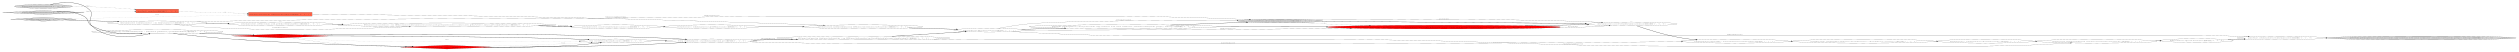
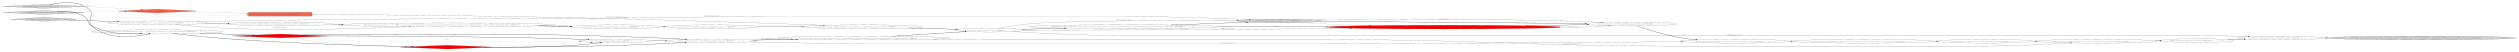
  digraph {
    fontname="IBM Plex Mono"
    rankdir=LR
    node [fillcolor=white fontname="IBM Plex Mono" shape=ellipse style=filled]
    edge [fontname="IBM Plex Mono" style=bold]
    n1 [fillcolor=tomato label="DBMSConnectionProperties dbmsConnectionProperties@@@2@@@['0', '0', '1']" shape=box]
    n2 [label="dbmsSynchronizer.openSharedDatabase(new DBMSConnection(dbmsConnectionProperties))@@@8@@@['0', '0', '1']"]
    n3 [label="dbmsSynchronizer.registerListener(this)@@@9@@@['1', '1', '1']"]
    n4 [fillcolor=red label="!sharedDatabaseIDOptional.isPresent()@@@4@@@['1', '0', '0']" shape=diamond]
    n5 [label="throw new NotASharedDatabaseException()@@@5@@@['1', '1', '0']"]
    n6 [fillcolor=red label="sharedDatabaseIDOptional.isEmpty()@@@4@@@['0', '1', '0']" shape=diamond]
    n7 [label="String sharedDatabaseID = sharedDatabaseIDOptional.get()@@@7@@@['1', '1', '0']"]
    n8 [label="bibDatabaseContext.getDatabase().setSharedDatabaseID(sharedDatabaseID)@@@13@@@['1', '1', '0']"]
    n9 [label="DBMSConnectionProperties dbmsConnectionProperties = new DBMSConnectionProperties(new SharedDatabasePreferences(sharedDatabaseID))@@@8@@@['1', '1', '0']"]
    n10 [label="dbmsSynchronizer = bibDatabaseContext.getDBMSSynchronizer()@@@7@@@['0', '0', '1']"]
-   n11 [fillcolor=tomato label="ParserResult parserResult@@@2@@@['1', '1', '0']" shape=box]
+   n11 [fillcolor=tomato label="ParserResult parserResult@@@2@@@['1', '1', '0']" shape=diamond]
    n12 [fillcolor=lightgray label="return jabRefFrame.addTab(bibDatabaseContext,true)@@@11@@@['1', '0', '1']"]
    n13 [fillcolor=red label="DBMSSynchronizer synchronizer = new DBMSSynchronizer(bibDatabaseContext,Globals.prefs.getKeywordDelimiter(),Globals.prefs.getGlobalBibtexKeyPattern(),Globals.getFileUpdateMonitor())@@@11@@@['0', '1', '0']"]
    n14 [label="bibDatabaseContext.convertToSharedDatabase(synchronizer)@@@12@@@['1', '1', '0']"]
    n15 [label="Optional<String> sharedDatabaseIDOptional = parserResult.getDatabase().getSharedDatabaseID()@@@3@@@['1', '1', '0']"]
    n16 [fillcolor=lightgray label="jabRefFrame.getDialogService().notify(Localization.lang(\"Connection to %0 server established.\",dbmsConnectionProperties.getType().toString()))@@@19@@@['1', '1', '0']"]
    n17 [label="bibDatabaseContext.setDatabasePath(parserResult.getDatabaseContext().getDatabasePath().orElse(null))@@@14@@@['1', '1', '0']"]
    n18 [label="dbmsSynchronizer = bibDatabaseContext.getDBMSSynchronizer()@@@15@@@['1', '1', '0']"]
    n19 [label="parserResult.setDatabaseContext(bibDatabaseContext)@@@18@@@['1', '1', '0']"]
    n20 [label="jabRefFrame.getDialogService().notify(Localization.lang(\"Connection to %0 server established.\",dbmsConnectionProperties.getType().toString()))@@@10@@@['1', '1', '1']"]
    n21 [label="dbmsSynchronizer.openSharedDatabase(new DBMSConnection(dbmsConnectionProperties))@@@16@@@['1', '1', '0']"]
    n22 [label="dbmsSynchronizer.registerListener(this)@@@17@@@['1', '1', '0']"]
    n23 [label="bibDatabaseContext.setMode(Globals.prefs.getDefaultBibDatabaseMode())@@@4@@@['0', '0', '1']"]
    n24 [label="DBMSSynchronizer synchronizer = new DBMSSynchronizer(bibDatabaseContext,Globals.prefs.getKeywordDelimiter(),Globals.prefs.getKeyPattern(),Globals.getFileUpdateMonitor())@@@5@@@['0', '0', '1']"]
    n25 [label="bibDatabaseContext.convertToSharedDatabase(synchronizer)@@@6@@@['0', '0', '1']"]
    n26 [fillcolor=lightgray label="openNewSharedDatabaseTab['0', '0', '1']" shape=diamond]
    n27 [label="BibDatabaseContext bibDatabaseContext = new BibDatabaseContext()@@@3@@@['0', '0', '1']"]
-   n28 [fillcolor=lightgray label="openSharedDatabaseFromParserResult['1', '0', '0']"]
+   n28 [fillcolor=lightgray label="openSharedDatabaseFromParserResult['1', '0', '0']" shape=diamond]
    n29 [fillcolor=lightgray label="openSharedDatabaseFromParserResult['0', '1', '0']" shape=diamond]
    n1 -> n2 [label=dbmsConnectionProperties style=solid]
    n2 -> n3
    n3 -> n12 [label=bibDatabaseContext style=solid]
    n3 -> n13 [label=bibDatabaseContext style=solid]
    n3 -> n19 [label=bibDatabaseContext style=solid]
    n3 -> n20
    n4 -> n5
    n4 -> n5 [label=true style=dotted]
    n4 -> n6 [label=0 style=dashed]
    n4 -> n7
    n5 -> n7
    n6 -> n5
    n6 -> n5 [label=true style=dotted]
    n6 -> n7
    n7 -> n8 [label=sharedDatabaseID style=solid]
    n7 -> n9
    n7 -> n9 [label=sharedDatabaseID style=solid]
    n8 -> n17
    n9 -> n3
    n9 -> n21 [label=dbmsConnectionProperties style=solid]
    n10 -> n2
    n11 -> n1 [label=0 style=dashed]
    n12 -> n13 [label=0 style=dashed]
    n12 -> n14
    n12 -> n14 [label=synchronizer style=solid]
    n13 -> n14
    n13 -> n14 [label=synchronizer style=solid]
    n14 -> n8
    n15 -> n4
    n15 -> n6
    n17 -> n18
    n18 -> n21
    n19 -> n16
    n20 -> n12
    n20 -> n13
    n21 -> n22
    n22 -> n19
    n23 -> n24
    n24 -> n25
    n24 -> n25 [label=synchronizer style=solid]
    n25 -> n10
    n26 -> n1 [label=true style=dotted]
    n26 -> n27
    n27 -> n12 [label=bibDatabaseContext style=solid]
    n27 -> n23
    n27 -> n24 [label=bibDatabaseContext style=solid]
    n28 -> n11 [label=true style=dashed]
    n28 -> n15
    n29 -> n11 [label=true style=dotted]
    n29 -> n15
  }
